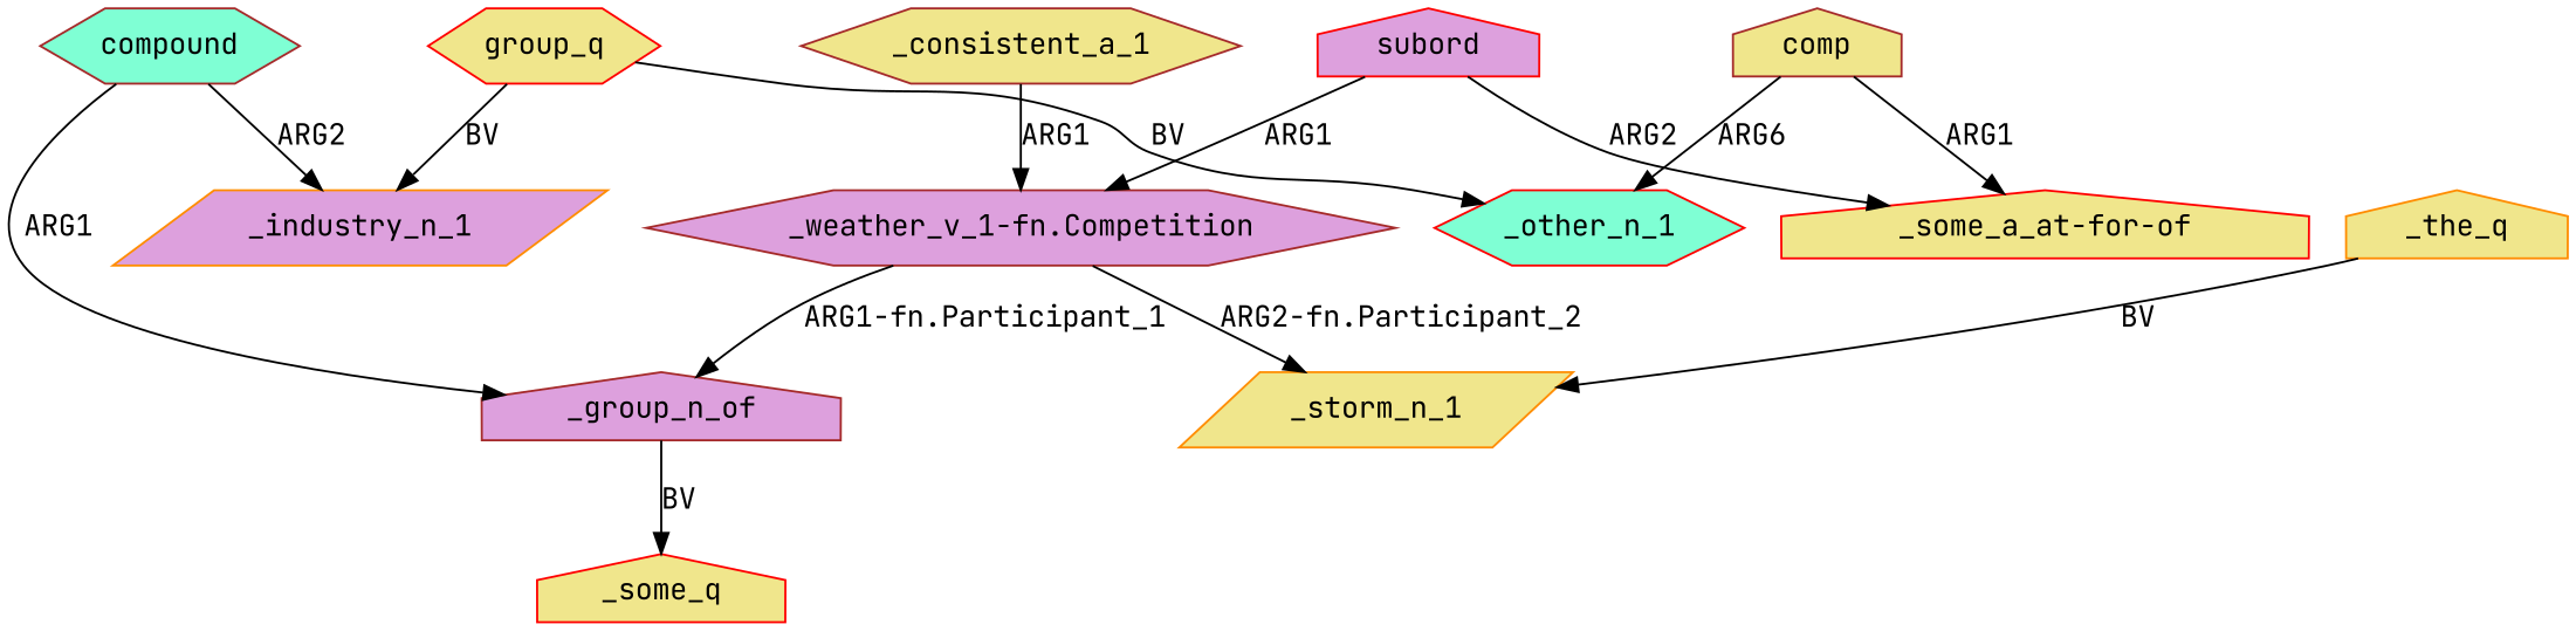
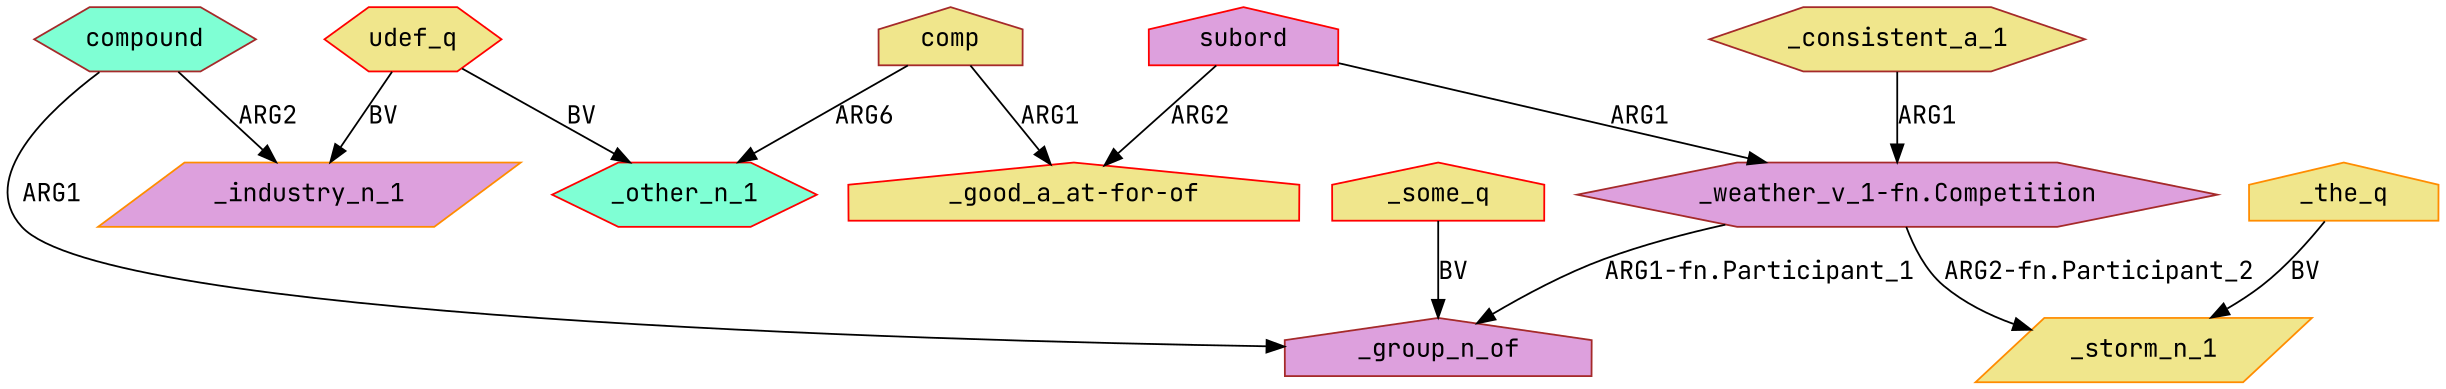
  digraph {
    fontname="JetBrains Mono"
    node [color=red fillcolor=khaki fontname="JetBrains Mono" shape=house style=filled]
    edge [fontname="JetBrains Mono"]
    subord [fillcolor=plum]
    "_weather_v_1-fn.Competition" [color=brown fillcolor=plum shape=hexagon]
-   "_good_a_at-for-of" [label="_some_a_at-for-of"]
+   "_good_a_at-for-of"
    _group_n_of [color=brown fillcolor=plum]
    _storm_n_1 [color=darkorange shape=parallelogram]
-   udef_q [shape=hexagon label=group_q]
+   udef_q [shape=hexagon]
    _other_n_1 [fillcolor=aquamarine shape=hexagon]
    _industry_n_1 [color=darkorange fillcolor=plum shape=parallelogram]
    compound [color=brown fillcolor=aquamarine shape=hexagon]
    _consistent_a_1 [color=brown shape=hexagon]
    comp [color=brown]
    _some_q
    _the_q [color=darkorange]
    subord -> "_weather_v_1-fn.Competition" [label=ARG1]
    subord -> "_good_a_at-for-of" [label=ARG2]
    "_weather_v_1-fn.Competition" -> _group_n_of [label="ARG1-fn.Participant_1"]
    "_weather_v_1-fn.Competition" -> _storm_n_1 [label="ARG2-fn.Participant_2"]
    udef_q -> _other_n_1 [label=BV]
    udef_q -> _industry_n_1 [label=BV]
    compound -> _group_n_of [label=ARG1]
    compound -> _industry_n_1 [label=ARG2]
    _consistent_a_1 -> "_weather_v_1-fn.Competition" [label=ARG1]
    comp -> "_good_a_at-for-of" [label=ARG1]
    comp -> _other_n_1 [label=ARG6]
-   _group_n_of -> _some_q [label=BV]
+   _some_q -> _group_n_of [label=BV]
    _the_q -> _storm_n_1 [label=BV]
  }
